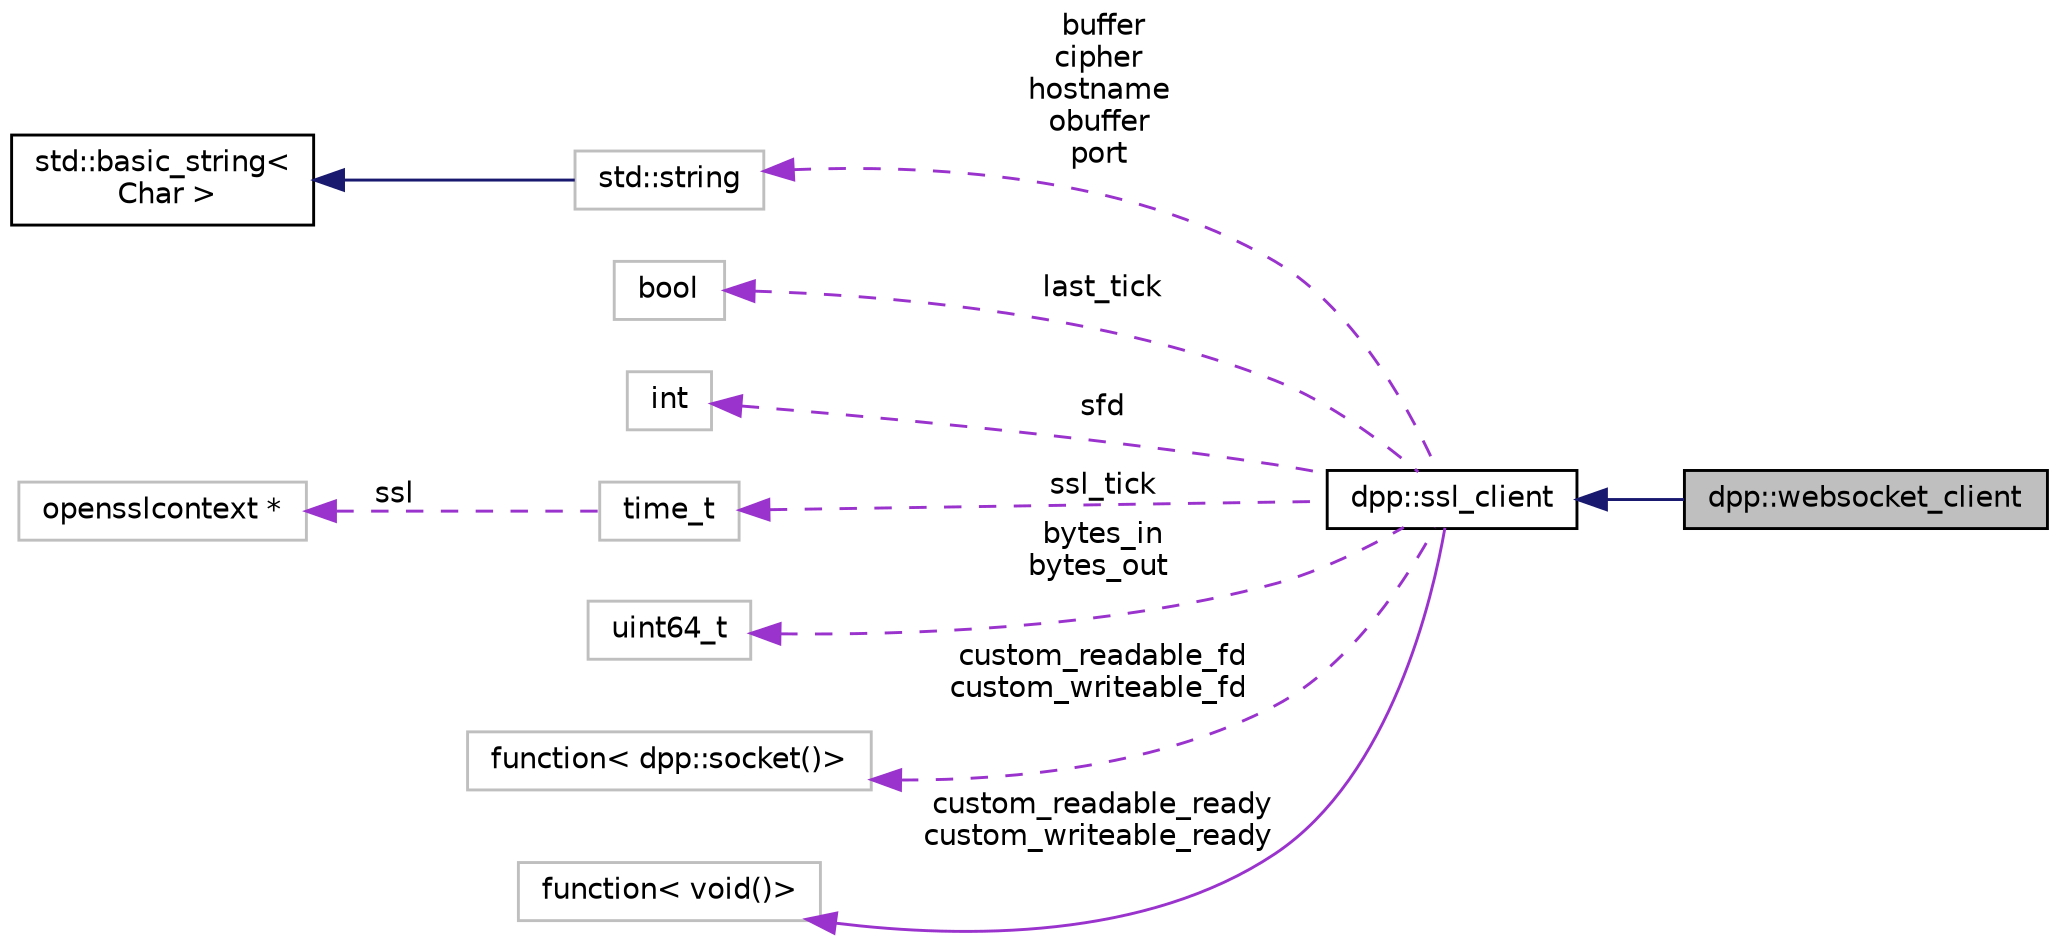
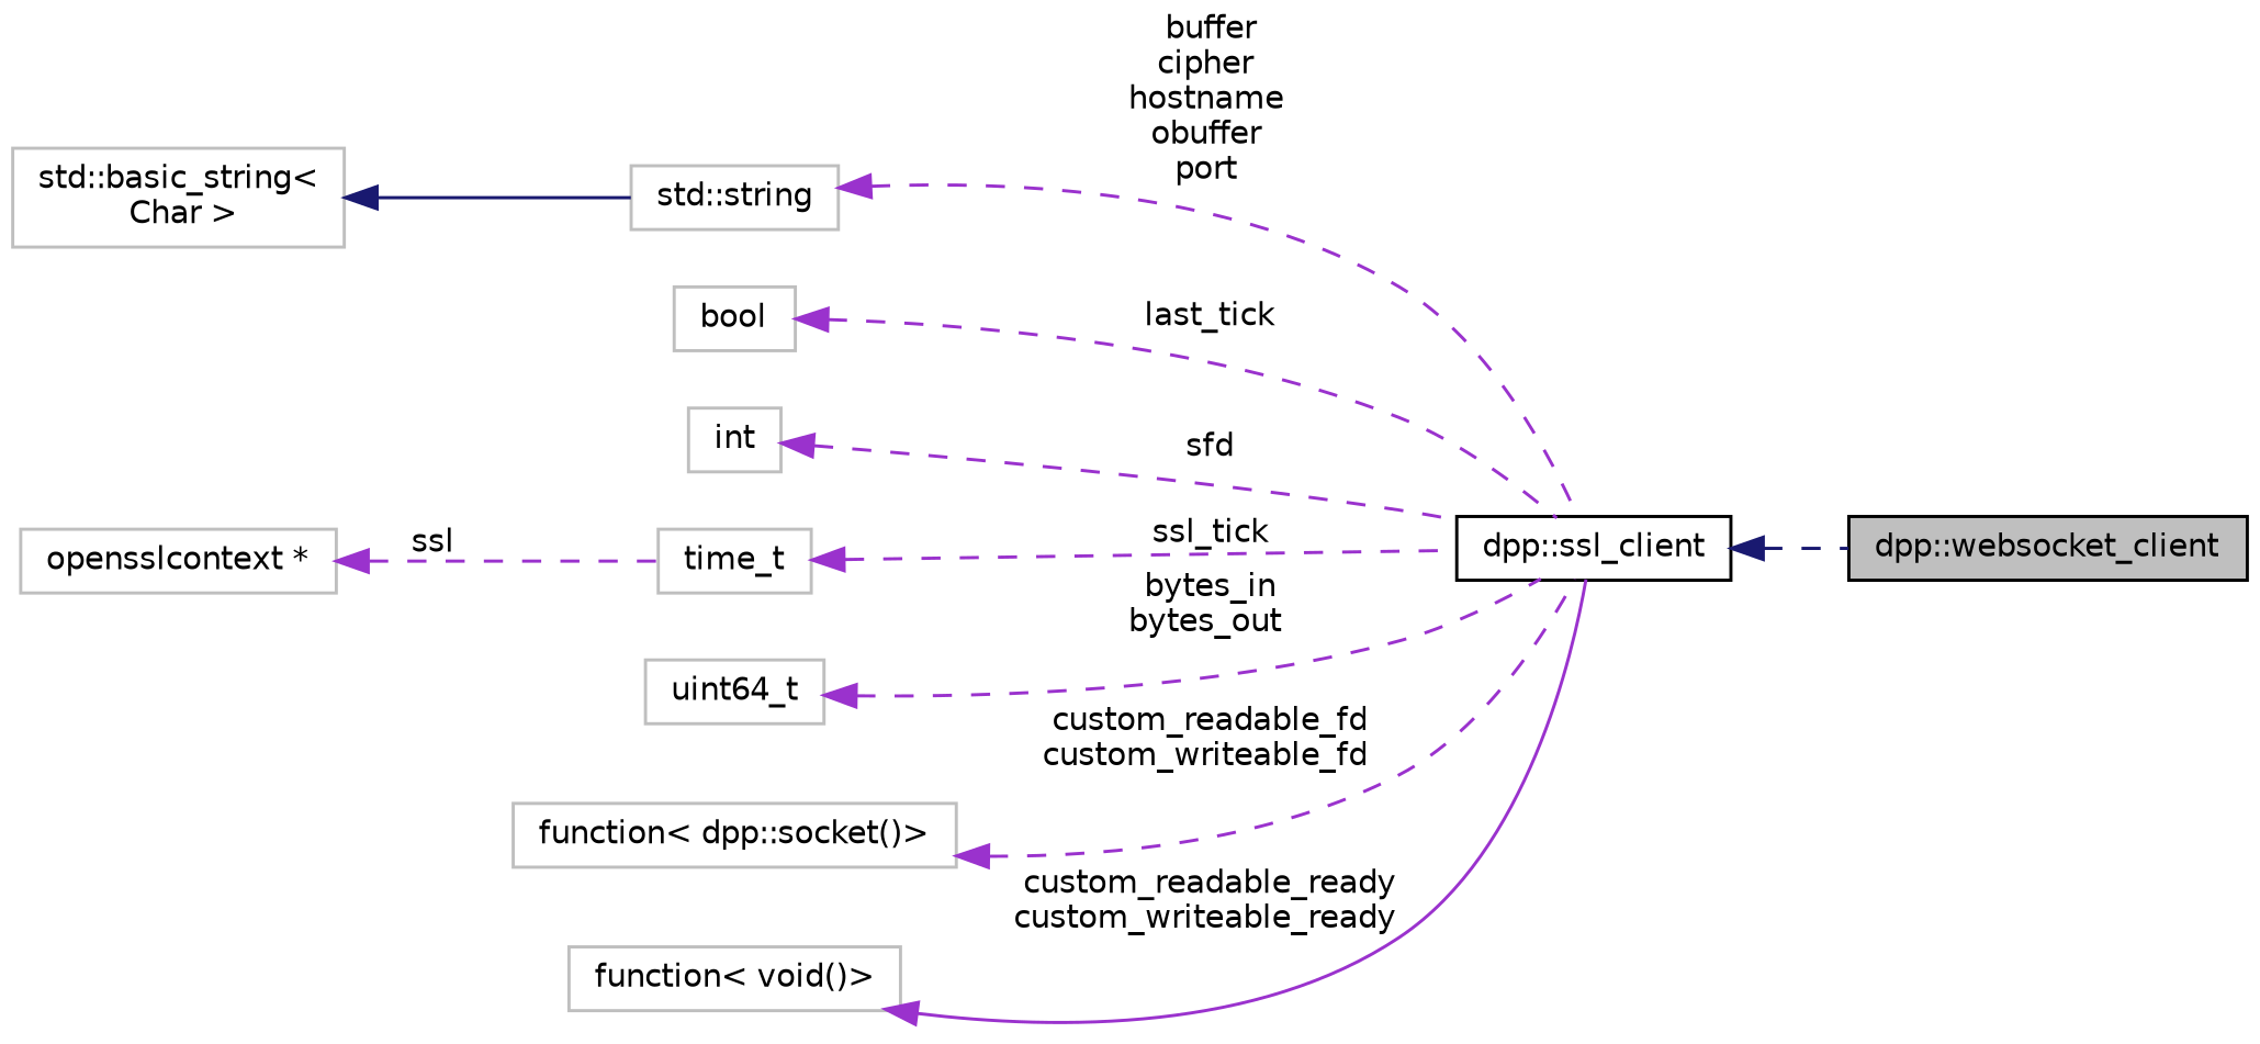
  digraph {
    rankdir=LR
    node [color=grey75 fontname=Helvetica fontsize=10 shape=record]
    edge [color=darkorchid3 dir=back fontname=Helvetica fontsize=10 labelfontname=Helvetica labelfontsize=10 style=dashed]
    n1 [color=black fillcolor=grey75 fontcolor=black height=0.2 label="dpp::websocket_client" style=filled width=0.4]
    n2 [color=black height=0.2 label="dpp::ssl_client" width=0.4]
    n3 [height=0.2 label="std::string" width=0.4]
-   n4 [color=black height=0.2 label="std::basic_string\<\l Char \>" width=0.4]
+   n4 [height=0.2 label="std::basic_string\<\l Char \>" width=0.4]
    n5 [height=0.2 label=bool width=0.4]
    n6 [height=0.2 label=int width=0.4]
    n7 [height=0.2 label="opensslcontext *" width=0.4]
    n8 [height=0.2 label=time_t width=0.4]
    n9 [height=0.2 label=uint64_t width=0.4]
    n10 [height=0.2 label="function\< dpp::socket()\>" width=0.4]
    n11 [height=0.2 label="function\< void()\>" width=0.4]
-   n2 -> n1 [color=midnightblue style=solid]
+   n2 -> n1 [color=midnightblue]
    n3 -> n2 [label=" buffer\ncipher\nhostname\nobuffer\nport"]
    n4 -> n3 [color=midnightblue style=solid]
    n5 -> n2 [label=" last_tick"]
    n6 -> n2 [label=" sfd"]
    n7 -> n8 [label=" ssl"]
    n8 -> n2 [label=" ssl_tick"]
    n9 -> n2 [label=" bytes_in\nbytes_out"]
    n10 -> n2 [label=" custom_readable_fd\ncustom_writeable_fd"]
    n11 -> n2 [label=" custom_readable_ready\ncustom_writeable_ready" style=solid]
  }
